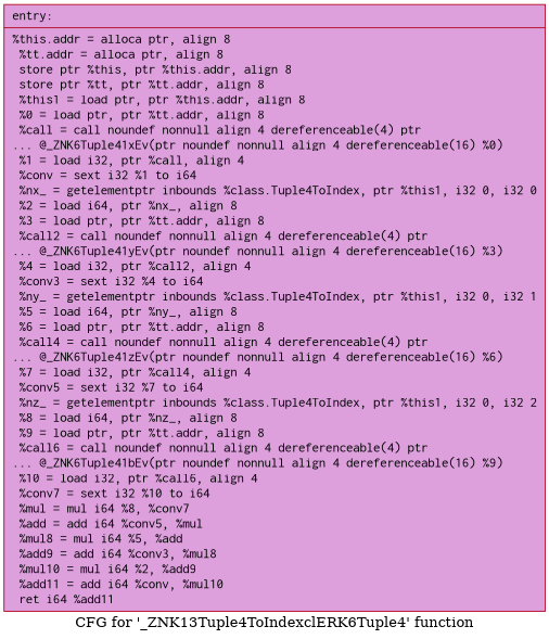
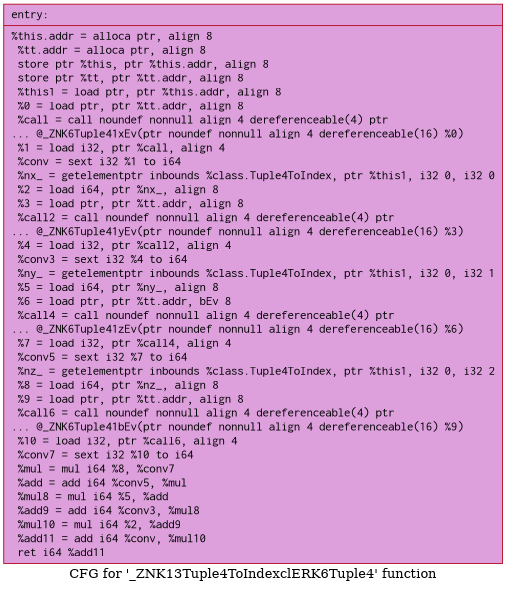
  digraph {
    label="CFG for '_ZNK13Tuple4ToIndexclERK6Tuple4' function"
-   n1 [color="#b70d28ff" fillcolor=plum fontname=Courier label="{entry:\l|  %this.addr = alloca ptr, align 8\l  %tt.addr = alloca ptr, align 8\l  store ptr %this, ptr %this.addr, align 8\l  store ptr %tt, ptr %tt.addr, align 8\l  %this1 = load ptr, ptr %this.addr, align 8\l  %0 = load ptr, ptr %tt.addr, align 8\l  %call = call noundef nonnull align 4 dereferenceable(4) ptr\l... @_ZNK6Tuple41xEv(ptr noundef nonnull align 4 dereferenceable(16) %0)\l  %1 = load i32, ptr %call, align 4\l  %conv = sext i32 %1 to i64\l  %nx_ = getelementptr inbounds %class.Tuple4ToIndex, ptr %this1, i32 0, i32 0\l  %2 = load i64, ptr %nx_, align 8\l  %3 = load ptr, ptr %tt.addr, align 8\l  %call2 = call noundef nonnull align 4 dereferenceable(4) ptr\l... @_ZNK6Tuple41yEv(ptr noundef nonnull align 4 dereferenceable(16) %3)\l  %4 = load i32, ptr %call2, align 4\l  %conv3 = sext i32 %4 to i64\l  %ny_ = getelementptr inbounds %class.Tuple4ToIndex, ptr %this1, i32 0, i32 1\l  %5 = load i64, ptr %ny_, align 8\l  %6 = load ptr, ptr %tt.addr, align 8\l  %call4 = call noundef nonnull align 4 dereferenceable(4) ptr\l... @_ZNK6Tuple41zEv(ptr noundef nonnull align 4 dereferenceable(16) %6)\l  %7 = load i32, ptr %call4, align 4\l  %conv5 = sext i32 %7 to i64\l  %nz_ = getelementptr inbounds %class.Tuple4ToIndex, ptr %this1, i32 0, i32 2\l  %8 = load i64, ptr %nz_, align 8\l  %9 = load ptr, ptr %tt.addr, align 8\l  %call6 = call noundef nonnull align 4 dereferenceable(4) ptr\l... @_ZNK6Tuple41bEv(ptr noundef nonnull align 4 dereferenceable(16) %9)\l  %10 = load i32, ptr %call6, align 4\l  %conv7 = sext i32 %10 to i64\l  %mul = mul i64 %8, %conv7\l  %add = add i64 %conv5, %mul\l  %mul8 = mul i64 %5, %add\l  %add9 = add i64 %conv3, %mul8\l  %mul10 = mul i64 %2, %add9\l  %add11 = add i64 %conv, %mul10\l  ret i64 %add11\l}" shape=record style=filled]
+   n1 [color="#b70d28ff" fillcolor=plum fontname=Courier label="{entry:\l|  %this.addr = alloca ptr, align 8\l  %tt.addr = alloca ptr, align 8\l  store ptr %this, ptr %this.addr, align 8\l  store ptr %tt, ptr %tt.addr, align 8\l  %this1 = load ptr, ptr %this.addr, align 8\l  %0 = load ptr, ptr %tt.addr, align 8\l  %call = call noundef nonnull align 4 dereferenceable(4) ptr\l... @_ZNK6Tuple41xEv(ptr noundef nonnull align 4 dereferenceable(16) %0)\l  %1 = load i32, ptr %call, align 4\l  %conv = sext i32 %1 to i64\l  %nx_ = getelementptr inbounds %class.Tuple4ToIndex, ptr %this1, i32 0, i32 0\l  %2 = load i64, ptr %nx_, align 8\l  %3 = load ptr, ptr %tt.addr, align 8\l  %call2 = call noundef nonnull align 4 dereferenceable(4) ptr\l... @_ZNK6Tuple41yEv(ptr noundef nonnull align 4 dereferenceable(16) %3)\l  %4 = load i32, ptr %call2, align 4\l  %conv3 = sext i32 %4 to i64\l  %ny_ = getelementptr inbounds %class.Tuple4ToIndex, ptr %this1, i32 0, i32 1\l  %5 = load i64, ptr %ny_, align 8\l  %6 = load ptr, ptr %tt.addr, bEv 8\l  %call4 = call noundef nonnull align 4 dereferenceable(4) ptr\l... @_ZNK6Tuple41zEv(ptr noundef nonnull align 4 dereferenceable(16) %6)\l  %7 = load i32, ptr %call4, align 4\l  %conv5 = sext i32 %7 to i64\l  %nz_ = getelementptr inbounds %class.Tuple4ToIndex, ptr %this1, i32 0, i32 2\l  %8 = load i64, ptr %nz_, align 8\l  %9 = load ptr, ptr %tt.addr, align 8\l  %call6 = call noundef nonnull align 4 dereferenceable(4) ptr\l... @_ZNK6Tuple41bEv(ptr noundef nonnull align 4 dereferenceable(16) %9)\l  %10 = load i32, ptr %call6, align 4\l  %conv7 = sext i32 %10 to i64\l  %mul = mul i64 %8, %conv7\l  %add = add i64 %conv5, %mul\l  %mul8 = mul i64 %5, %add\l  %add9 = add i64 %conv3, %mul8\l  %mul10 = mul i64 %2, %add9\l  %add11 = add i64 %conv, %mul10\l  ret i64 %add11\l}" shape=record style=filled]
  }
